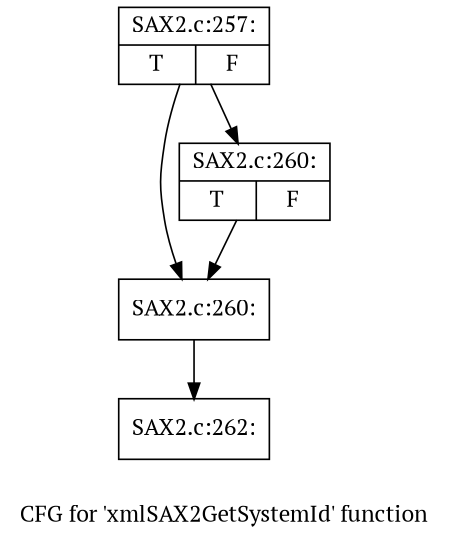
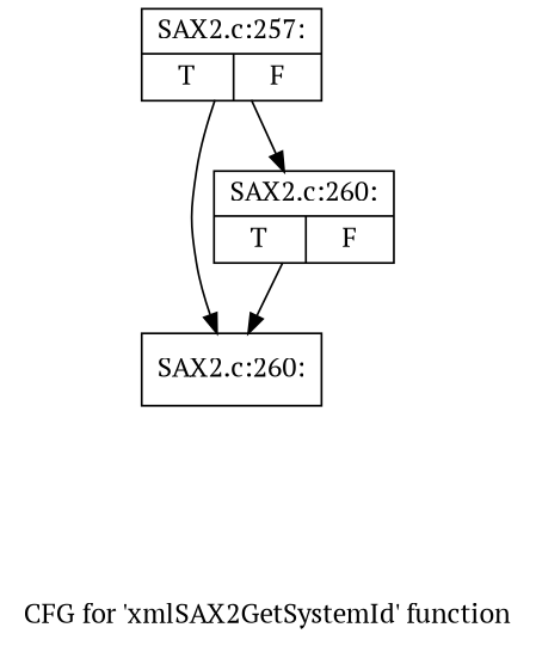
  digraph {
    fontname="PT Serif"
    label="CFG for 'xmlSAX2GetSystemId' function"
    node [fontname="PT Serif" shape=record]
    edge [fontname="PT Serif"]
    n1 [label="{SAX2.c:257:|{<s0>T|<s1>F}}"]
    n2 [label="{SAX2.c:260:}"]
    n3 [label="{SAX2.c:260:|{<s0>T|<s1>F}}"]
-   n4 [label="{SAX2.c:262:}"]
    n1 -> n2
    n1 -> n3
-   n2 -> n4
    n3 -> n2
  }
